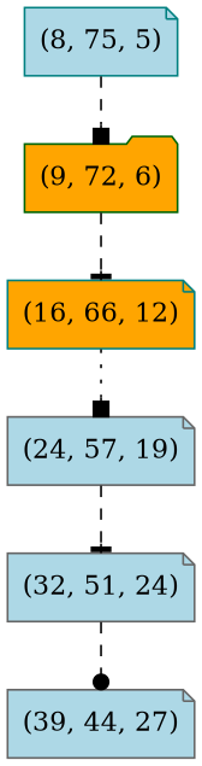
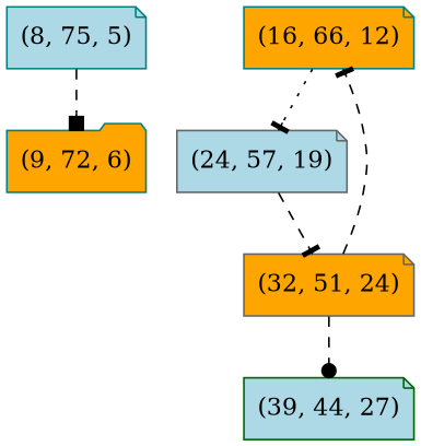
  digraph {
    node [color=darkgreen fillcolor=lightblue shape=note style=filled]
    edge [arrowhead=tee style=dashed]
-   "(9, 72, 6)" [fillcolor=orange shape=folder]
+   "(9, 72, 6)" [color=teal fillcolor=orange shape=folder]
    "(8, 75, 5)" [color=teal]
    "(16, 66, 12)" [color=teal fillcolor=orange]
    "(24, 57, 19)" [color=gray40]
-   "(32, 51, 24)" [color=gray40]
-   "(39, 44, 27)" [color=gray40]
-   "(9, 72, 6)" -> "(16, 66, 12)"
+   "(32, 51, 24)" [color=gray40 fillcolor=orange]
+   "(39, 44, 27)"
+   "(32, 51, 24)" -> "(16, 66, 12)"
    "(8, 75, 5)" -> "(9, 72, 6)" [arrowhead=box]
-   "(16, 66, 12)" -> "(24, 57, 19)" [arrowhead=box style=dotted]
+   "(16, 66, 12)" -> "(24, 57, 19)" [style=dotted]
    "(24, 57, 19)" -> "(32, 51, 24)"
    "(32, 51, 24)" -> "(39, 44, 27)" [arrowhead=dot]
  }
